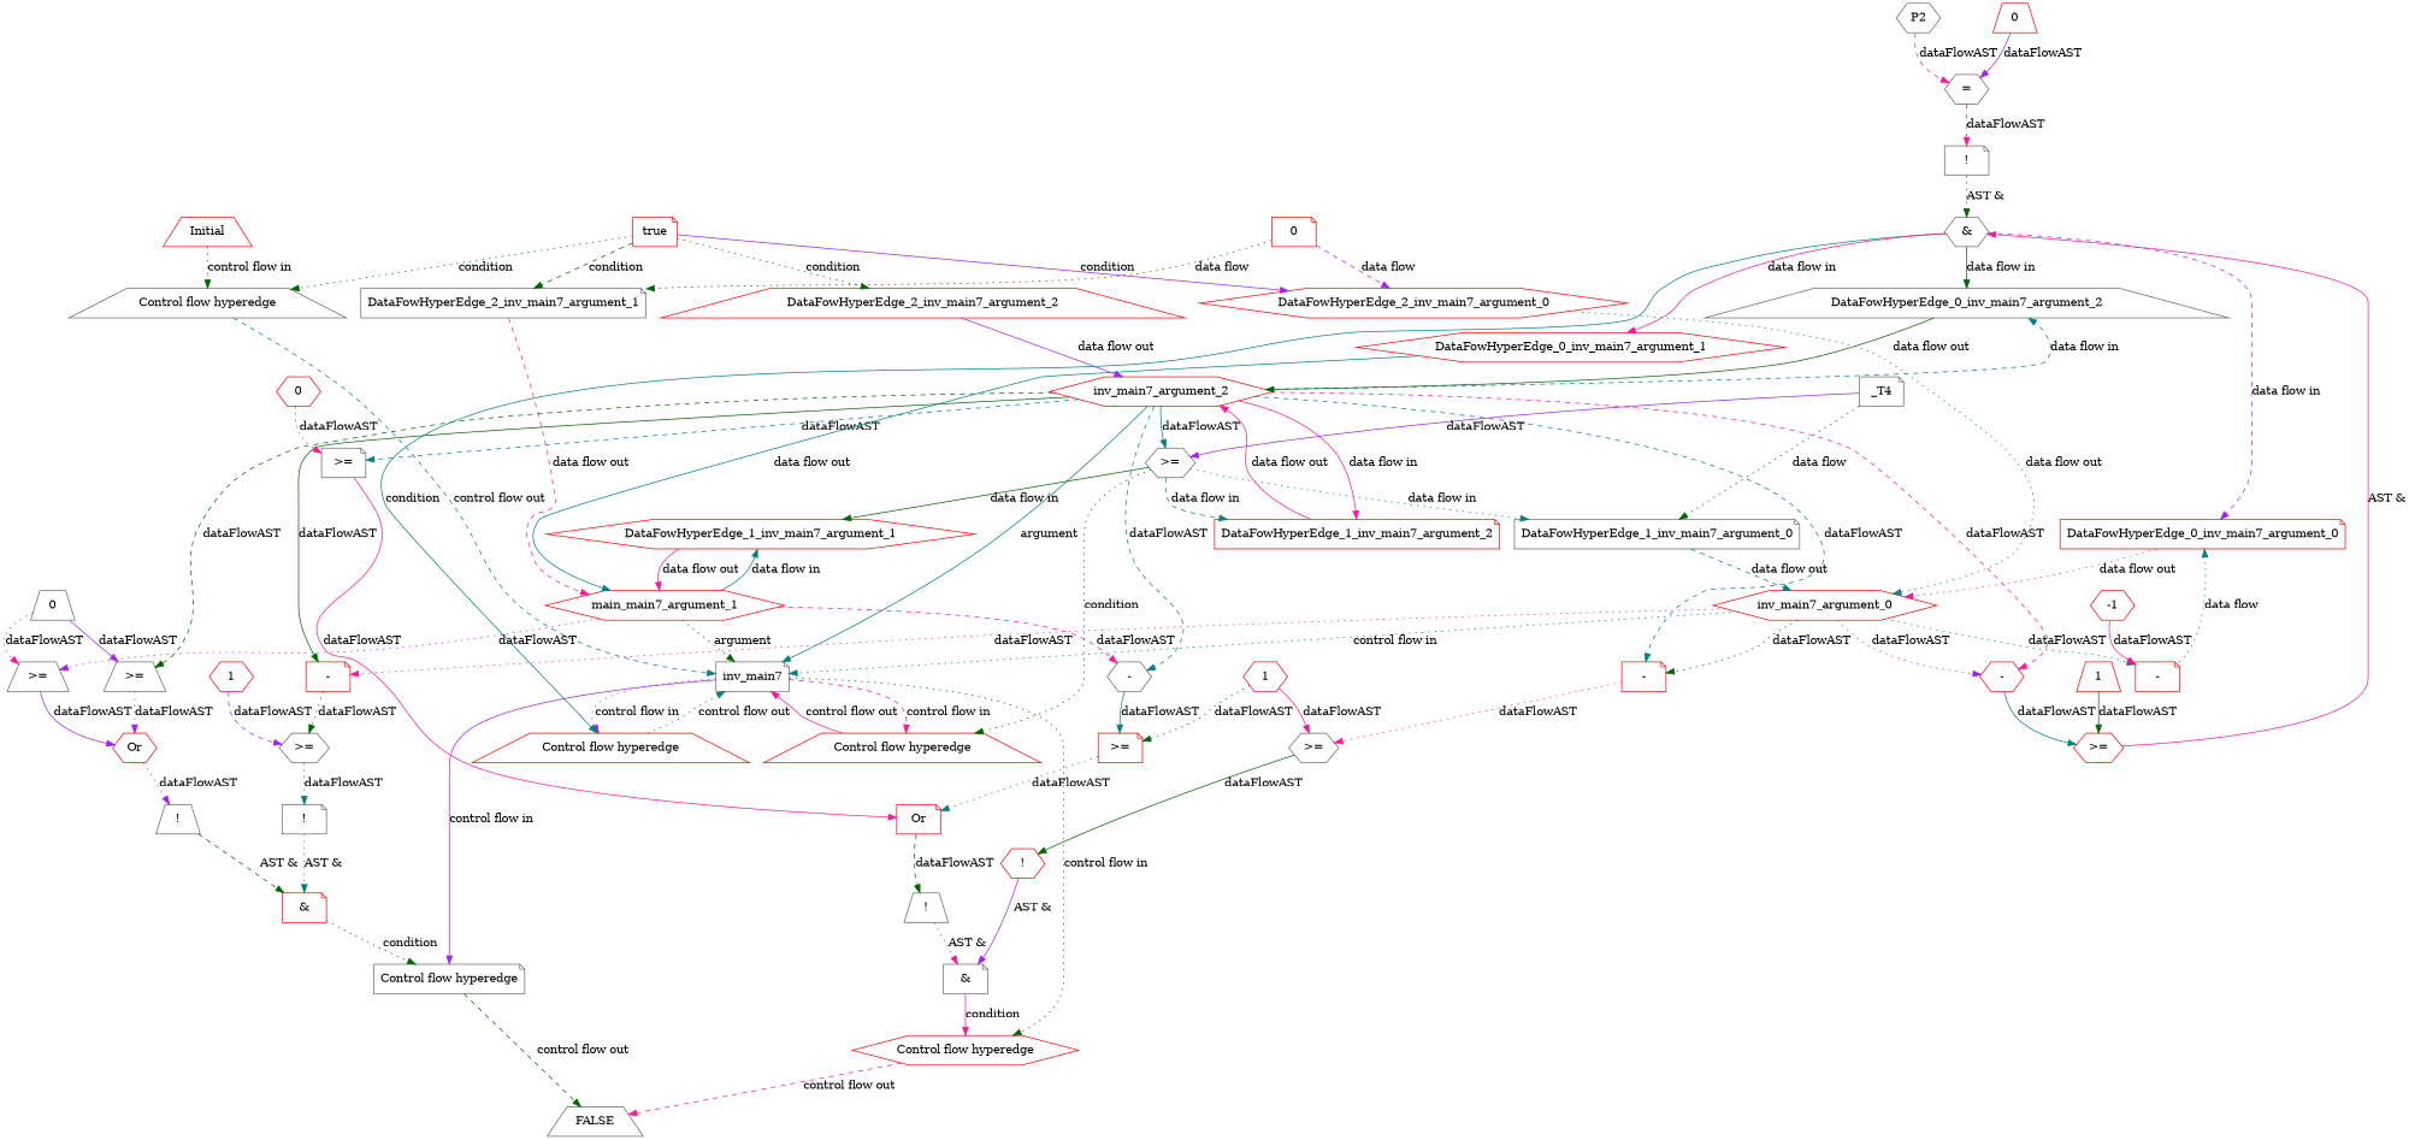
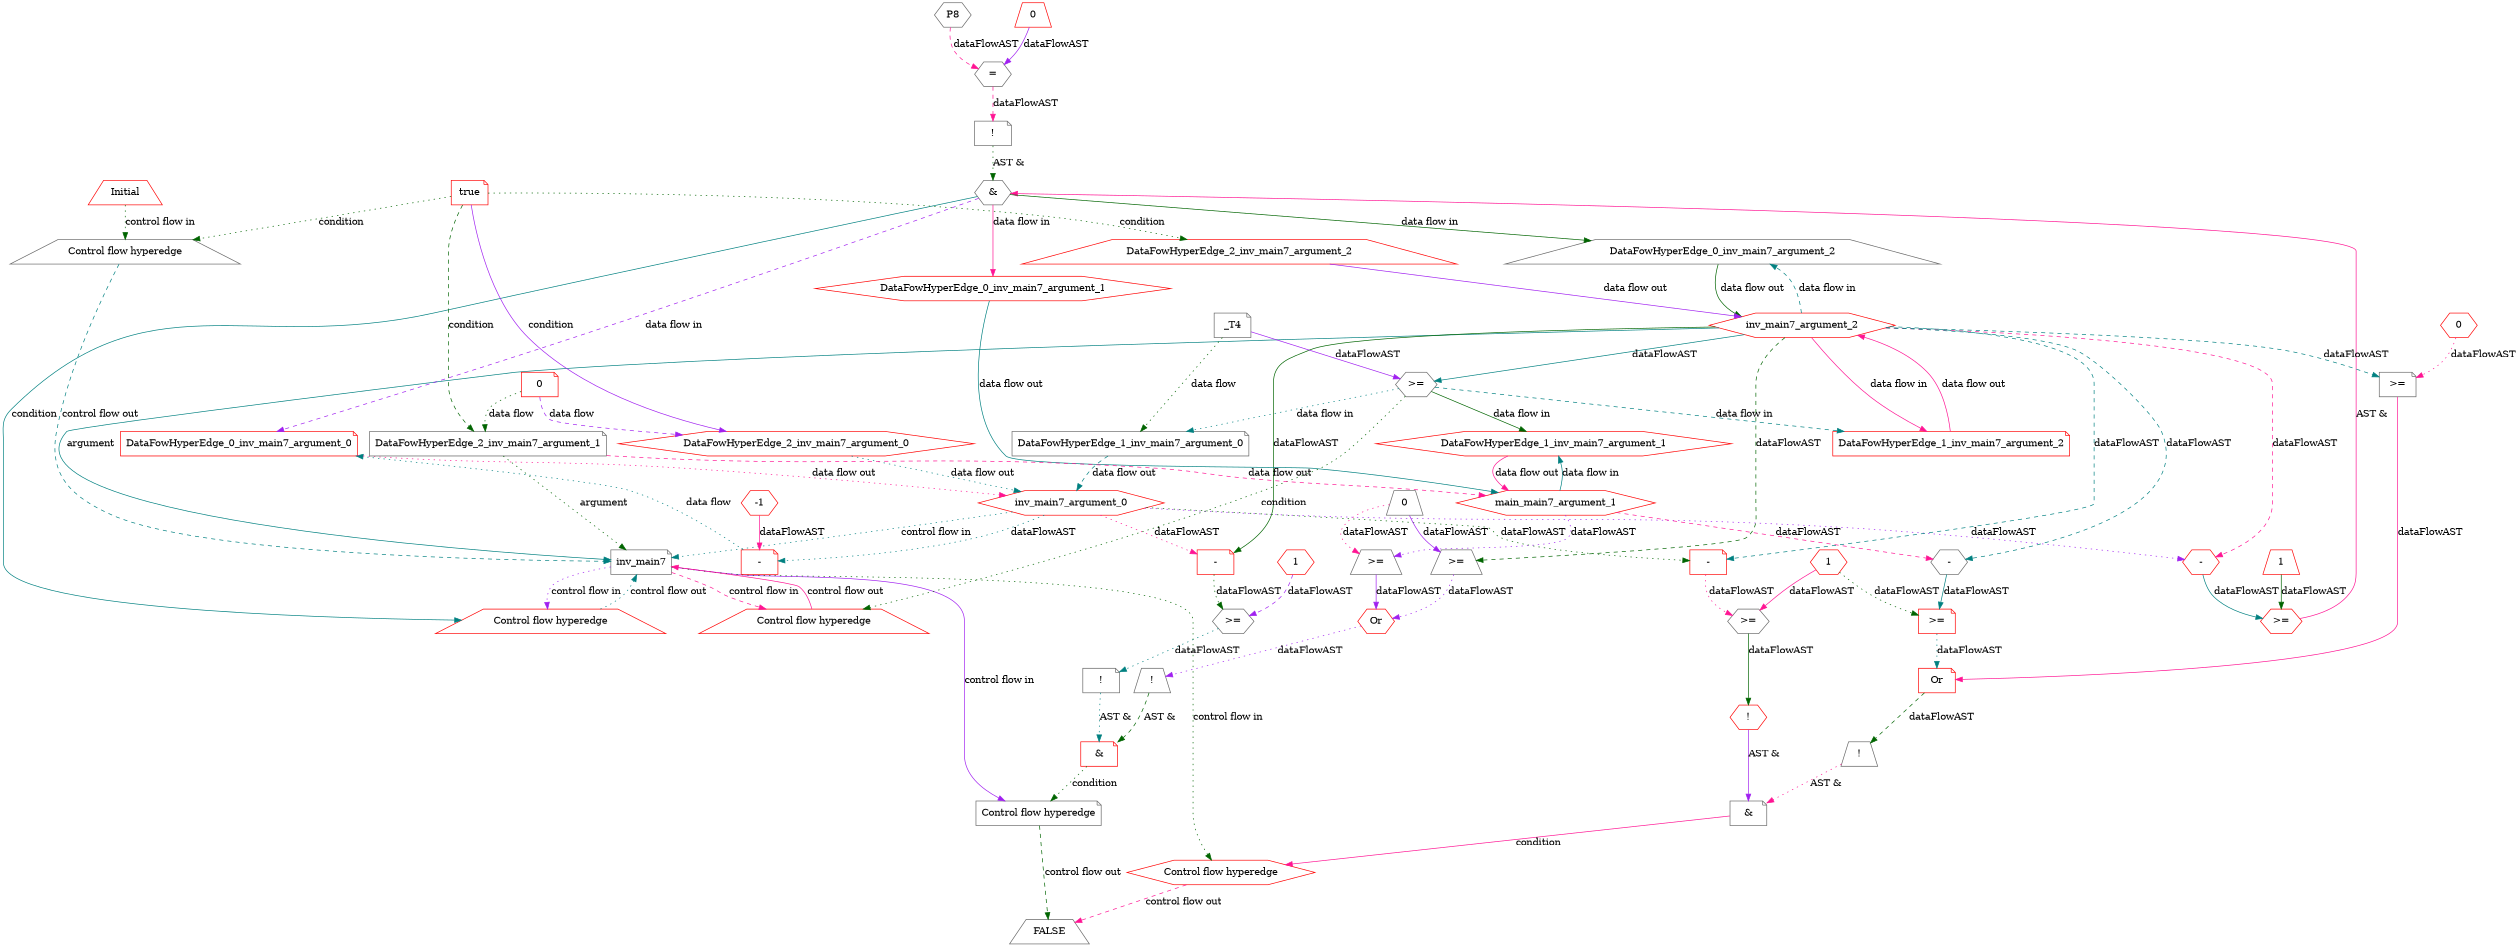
  digraph {
    node [color=red shape=hexagon]
    edge [color=darkgreen style=dotted]
    n1 [color=gray40 label=inv_main7 nodeName=inv_main7 shape=note]
    n2 [label="Control flow hyperedge" nodeName=ControlFowHyperEdge_0 shape=trapezium]
    n3 [label="Control flow hyperedge" nodeName=ControlFowHyperEdge_1 shape=trapezium]
    n4 [color=gray40 label="Control flow hyperedge" nodeName=ControlFowHyperEdge_3 shape=note]
    n5 [label="Control flow hyperedge" nodeName=ControlFowHyperEdge_4]
    n6 [color=gray40 label=FALSE nodeName=FALSE shape=trapezium]
    n7 [label=Initial nodeName=Initial shape=trapezium]
    n8 [color=gray40 label="Control flow hyperedge" nodeName=ControlFowHyperEdge_2 shape=trapezium]
    n9 [label=inv_main7_argument_0 nodeName=argument0]
    n10 [label="-" nodeName=xxxinv_main7___inv_main7_0xxxguard_0_node_1]
    n11 [label="-" nodeName=xxxinv_main7___inv_main7_0xxxdataFlow_0_node_0 shape=note]
    n12 [label="-" nodeName=xxxFALSE___inv_main7_3xxxguard1_node_2 shape=note]
    n13 [label="-" nodeName=xxxFALSE___inv_main7_4xxxguard1_node_2 shape=note]
    n14 [label=">=" nodeName=xxxinv_main7___inv_main7_0xxxguard_0_node_0]
    n15 [label=DataFowHyperEdge_0_inv_main7_argument_0 nodeName=DataFowHyperEdge_0_inv_main7_argument_0 shape=note]
    n16 [color=gray40 label=">=" nodeName=xxxFALSE___inv_main7_3xxxguard1_node_1]
    n17 [color=gray40 label=">=" nodeName=xxxFALSE___inv_main7_4xxxguard1_node_1]
    n18 [label=main_main7_argument_1 nodeName=argument1]
    n19 [color=gray40 label=">=" nodeName=xxxFALSE___inv_main7_3xxxguard_0_node_5 shape=trapezium]
    n20 [color=gray40 label="-" nodeName=xxxFALSE___inv_main7_4xxxguard_0_node_6]
    n21 [label=DataFowHyperEdge_1_inv_main7_argument_1 nodeName=DataFowHyperEdge_1_inv_main7_argument_1]
    n22 [label=Or nodeName=xxxFALSE___inv_main7_3xxxguard_0_node_1]
    n23 [label=">=" nodeName=xxxFALSE___inv_main7_4xxxguard_0_node_5 shape=note]
    n24 [label=inv_main7_argument_2 nodeName=argument2]
    n25 [color=gray40 label=">=" nodeName=xxxinv_main7___inv_main7_1xxxguard_0_node_0]
    n26 [color=gray40 label=">=" nodeName=xxxFALSE___inv_main7_3xxxguard_0_node_2 shape=trapezium]
    n27 [color=gray40 label=">=" nodeName=xxxFALSE___inv_main7_4xxxguard_0_node_2 shape=note]
    n28 [color=gray40 label=DataFowHyperEdge_0_inv_main7_argument_2 nodeName=DataFowHyperEdge_0_inv_main7_argument_2 shape=trapezium]
    n29 [label=DataFowHyperEdge_1_inv_main7_argument_2 nodeName=DataFowHyperEdge_1_inv_main7_argument_2 shape=note]
    n30 [color=gray40 label=DataFowHyperEdge_1_inv_main7_argument_0 nodeName=DataFowHyperEdge_1_inv_main7_argument_0 shape=note]
    n31 [label=Or nodeName=xxxFALSE___inv_main7_4xxxguard_0_node_1 shape=note]
    n32 [color=gray40 label="&" nodeName=xxxinv_main7___inv_main7_0xxx_and]
    n33 [label=DataFowHyperEdge_0_inv_main7_argument_1 nodeName=DataFowHyperEdge_0_inv_main7_argument_1]
    n34 [label=1 nodeName=xxxinv_main7___inv_main7_0xxxguard_0_node_4 shape=trapezium]
    n35 [color=gray40 label="!" nodeName=xxxinv_main7___inv_main7_0xxxguard1_node_0 shape=note]
    n36 [color=gray40 label="=" nodeName=xxxinv_main7___inv_main7_0xxxguard1_node_1]
-   n37 [color=gray40 label=P2 nodeName=xxxinv_main7___inv_main7_0xxxguard1_node_2]
+   n37 [color=gray40 label=P8 nodeName=xxxinv_main7___inv_main7_0xxxguard1_node_2]
    n38 [label=0 nodeName=xxxinv_main7___inv_main7_0xxxguard1_node_3 shape=trapezium]
    n39 [label=-1 nodeName=xxxinv_main7___inv_main7_0xxxdataFlow_0_node_2]
    n40 [color=gray40 label=_T4 nodeName=xxxinv_main7___inv_main7_1xxxdataFlow_0_node_0 shape=note]
    n41 [label=true nodeName=true_2 shape=note]
    n42 [label=DataFowHyperEdge_2_inv_main7_argument_0 nodeName=DataFowHyperEdge_2_inv_main7_argument_0]
    n43 [color=gray40 label=DataFowHyperEdge_2_inv_main7_argument_1 nodeName=DataFowHyperEdge_2_inv_main7_argument_1 shape=note]
    n44 [label=DataFowHyperEdge_2_inv_main7_argument_2 nodeName=DataFowHyperEdge_2_inv_main7_argument_2 shape=trapezium]
    n45 [label=0 nodeName=xxxinv_main7___Initial_2xxxdataFlow_0_node_0 shape=note]
    n46 [label="&" nodeName=xxxFALSE___inv_main7_3xxx_and shape=note]
    n47 [color=gray40 label="!" nodeName=xxxFALSE___inv_main7_3xxxguard_0_node_0 shape=trapezium]
    n48 [color=gray40 label=0 nodeName=xxxFALSE___inv_main7_3xxxguard_0_node_3 shape=trapezium]
    n49 [color=gray40 label="!" nodeName=xxxFALSE___inv_main7_3xxxguard1_node_0 shape=note]
    n50 [label=1 nodeName=xxxFALSE___inv_main7_3xxxguard1_node_5]
    n51 [color=gray40 label="&" nodeName=xxxFALSE___inv_main7_4xxx_and shape=note]
    n52 [color=gray40 label="!" nodeName=xxxFALSE___inv_main7_4xxxguard_0_node_0 shape=trapezium]
    n53 [label=0 nodeName=xxxFALSE___inv_main7_4xxxguard_0_node_3]
    n54 [label=1 nodeName=xxxFALSE___inv_main7_4xxxguard_0_node_9]
    n55 [label="!" nodeName=xxxFALSE___inv_main7_4xxxguard1_node_0]
    n1 -> n2 [color=purple label="control flow in"]
    n1 -> n3 [color=deeppink label="control flow in" style=dashed]
    n1 -> n4 [color=purple label="control flow in" style=solid]
    n1 -> n5 [label="control flow in"]
    n2 -> n1 [color=teal label="control flow out"]
    n3 -> n1 [color=deeppink label="control flow out" style=solid]
    n4 -> n6 [label="control flow out" style=dashed]
    n5 -> n6 [color=deeppink label="control flow out" style=dashed]
    n7 -> n8 [label="control flow in"]
    n8 -> n1 [color=teal label="control flow out" style=dashed]
    n9 -> n1 [color=teal label="control flow in"]
    n9 -> n10 [color=purple label=dataFlowAST]
    n9 -> n11 [color=teal label=dataFlowAST]
    n9 -> n12 [color=deeppink label=dataFlowAST]
    n9 -> n13 [label=dataFlowAST]
    n10 -> n14 [color=teal label=dataFlowAST style=solid]
    n11 -> n15 [color=teal label="data flow"]
    n12 -> n16 [label=dataFlowAST]
    n13 -> n17 [color=deeppink label=dataFlowAST]
    n14 -> n32 [color=deeppink label="AST &" style=solid]
    n15 -> n9 [color=deeppink label="data flow out"]
    n16 -> n49 [color=teal label=dataFlowAST]
    n17 -> n55 [label=dataFlowAST style=solid]
-   n18 -> n1 [label=argument]
+   n43 -> n1 [label=argument]
    n18 -> n19 [color=purple label=dataFlowAST]
    n18 -> n20 [color=deeppink label=dataFlowAST style=dashed]
    n18 -> n21 [color=teal label="data flow in" style=solid]
    n19 -> n22 [color=purple label=dataFlowAST style=solid]
    n20 -> n23 [color=teal label=dataFlowAST style=solid]
    n21 -> n18 [color=deeppink label="data flow out" style=solid]
    n22 -> n47 [color=purple label=dataFlowAST]
    n23 -> n31 [color=teal label=dataFlowAST]
    n24 -> n1 [color=teal label=argument style=solid]
    n24 -> n10 [color=deeppink label=dataFlowAST style=dashed]
    n24 -> n12 [label=dataFlowAST style=solid]
    n24 -> n13 [color=teal label=dataFlowAST style=dashed]
    n24 -> n20 [color=teal label=dataFlowAST style=dashed]
    n24 -> n25 [color=teal label=dataFlowAST style=solid]
    n24 -> n26 [label=dataFlowAST style=dashed]
    n24 -> n27 [color=teal label=dataFlowAST style=dashed]
    n24 -> n28 [color=teal label="data flow in" style=dashed]
    n24 -> n29 [color=deeppink label="data flow in" style=solid]
    n25 -> n3 [label=condition]
    n25 -> n21 [label="data flow in" style=solid]
    n25 -> n29 [color=teal label="data flow in" style=dashed]
    n25 -> n30 [color=teal label="data flow in"]
    n26 -> n22 [color=purple label=dataFlowAST]
    n27 -> n31 [color=deeppink label=dataFlowAST style=solid]
    n28 -> n24 [label="data flow out" style=solid]
    n29 -> n24 [color=deeppink label="data flow out" style=solid]
    n30 -> n9 [color=teal label="data flow out" style=dashed]
    n31 -> n52 [label=dataFlowAST style=dashed]
    n32 -> n2 [color=teal label=condition style=solid]
    n32 -> n15 [color=purple label="data flow in" style=dashed]
    n32 -> n28 [label="data flow in" style=solid]
    n32 -> n33 [color=deeppink label="data flow in" style=solid]
    n33 -> n18 [color=teal label="data flow out" style=solid]
    n34 -> n14 [label=dataFlowAST style=solid]
    n35 -> n32 [label="AST &"]
    n36 -> n35 [color=deeppink label=dataFlowAST style=dashed]
    n37 -> n36 [color=deeppink label=dataFlowAST style=dashed]
    n38 -> n36 [color=purple label=dataFlowAST style=solid]
    n39 -> n11 [color=deeppink label=dataFlowAST style=solid]
    n40 -> n25 [color=purple label=dataFlowAST style=solid]
    n40 -> n30 [label="data flow"]
    n41 -> n8 [label=condition]
    n41 -> n42 [color=purple label=condition style=solid]
    n41 -> n43 [label=condition style=dashed]
    n41 -> n44 [label=condition]
    n42 -> n9 [color=teal label="data flow out"]
    n43 -> n18 [color=deeppink label="data flow out" style=dashed]
    n44 -> n24 [color=purple label="data flow out" style=solid]
    n45 -> n42 [color=purple label="data flow" style=dashed]
    n45 -> n43 [label="data flow"]
    n46 -> n4 [label=condition]
    n47 -> n46 [label="AST &" style=dashed]
    n48 -> n19 [color=deeppink label=dataFlowAST]
    n48 -> n26 [color=purple label=dataFlowAST style=solid]
    n49 -> n46 [color=teal label="AST &"]
    n50 -> n16 [color=purple label=dataFlowAST style=dashed]
    n51 -> n5 [color=deeppink label=condition style=solid]
    n52 -> n51 [color=deeppink label="AST &"]
    n53 -> n27 [color=deeppink label=dataFlowAST]
    n54 -> n17 [color=deeppink label=dataFlowAST style=solid]
    n54 -> n23 [label=dataFlowAST]
    n55 -> n51 [color=purple label="AST &" style=solid]
  }
